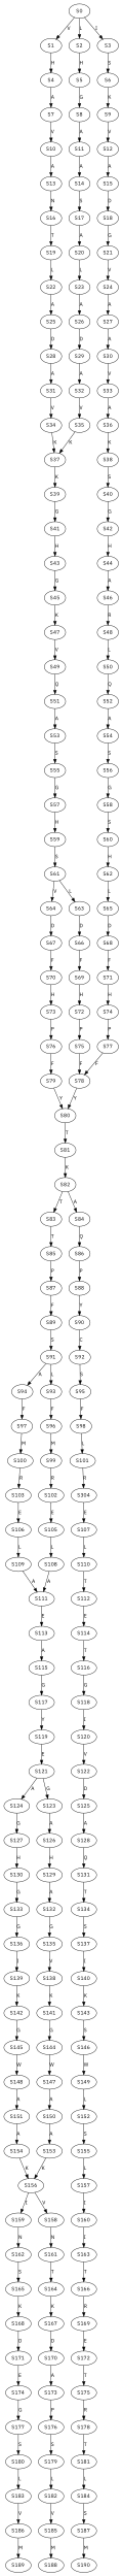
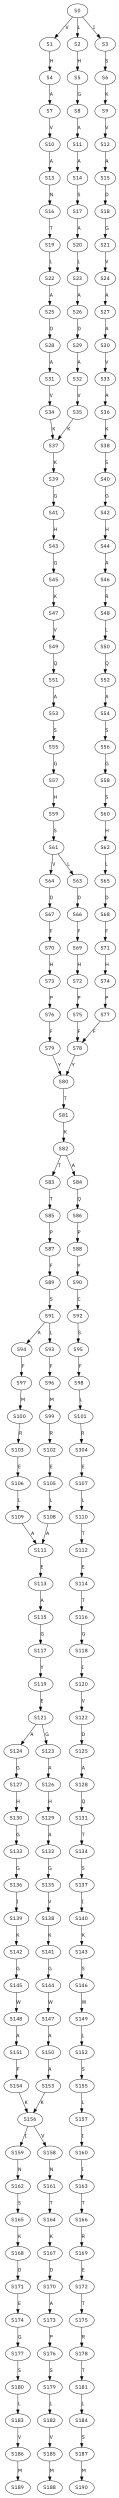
  strict digraph {
    fontname="IBM Plex Sans"
    node [fontname="IBM Plex Sans"]
    edge [fontname="IBM Plex Sans"]
    S0
    S1
    S2
    S3
    S4
    S5
    S6
    S7
    S8
    S9
    S10
    S11
    S12
    S13
    S14
    S15
    S16
    S17
    S18
    S19
    S20
    S21
    S22
    S23
    S24
    S25
    S26
    S27
    S28
    S29
    S30
    S31
    S32
    S33
    S34
    S35
    S36
    S37
    S38
    S39
    S40
    S41
    S42
    S43
    S44
    S45
    S46
    S47
    S48
    S49
    S50
    S51
    S52
    S53
    S54
    S55
    S56
    S57
    S58
    S59
    S60
    S61
    S62
    S63
    S64
    S65
    S66
    S67
    S68
    S69
    S70
    S71
    S72
    S73
    S74
    S75
    S76
    S77
    S78
    S79
    S80
    S81
    S82
    S83
    S84
    S85
    S86
    S87
    S88
    S89
    S90
    S91
    S92
    S93
    S94
    S95
    S96
    S97
    S98
    S99
    S100
    S101
    S102
    S103
    n105 [label=S304]
    S105
    S106
    S107
    S108
    S109
    S110
    S111
    S112
    S113
    S114
    S115
    S116
    S117
    S118
    S119
    S120
    S121
    S122
    S123
    S124
    S125
    S126
    S127
    S128
    S129
    S130
    S131
    S132
    S133
    S134
    S135
    S136
    S137
    S138
    S139
    S140
    S141
    S142
    S143
    S144
    S145
    S146
    S147
    S148
    S149
    S150
    S151
    S152
    S153
    S154
    S155
    S156
    S157
    S158
    S159
    S160
    S161
    S162
    S163
    S164
    S165
    S166
    S167
    S168
    S169
    S170
    S171
    S172
    S173
    S174
    S175
    S176
    S177
    S178
    S179
    S180
    S181
    S182
    S183
    S184
    S185
    S186
    S187
    S188
    S189
    S190
    S0 -> S1 [label=V]
    S0 -> S2 [label=L]
    S0 -> S3 [label=I]
    S1 -> S4 [label=H]
    S2 -> S5 [label=H]
    S3 -> S6 [label=S]
    S4 -> S7 [label=A]
    S5 -> S8 [label=G]
    S6 -> S9 [label=K]
    S7 -> S10 [label=V]
    S8 -> S11 [label=A]
    S9 -> S12 [label=V]
    S10 -> S13 [label=A]
    S11 -> S14 [label=A]
    S12 -> S15 [label=A]
    S13 -> S16 [label=N]
    S14 -> S17 [label=S]
    S15 -> S18 [label=D]
    S16 -> S19 [label=T]
    S17 -> S20 [label=A]
    S18 -> S21 [label=G]
    S19 -> S22 [label=L]
    S20 -> S23 [label=L]
    S21 -> S24 [label=V]
    S22 -> S25 [label=A]
    S23 -> S26 [label=A]
    S24 -> S27 [label=A]
    S25 -> S28 [label=D]
    S26 -> S29 [label=D]
    S27 -> S30 [label=A]
    S28 -> S31 [label=A]
    S29 -> S32 [label=A]
    S30 -> S33 [label=V]
    S31 -> S34 [label=V]
    S32 -> S35 [label=V]
    S33 -> S36 [label=A]
    S34 -> S37 [label=K]
    S35 -> S37 [label=K]
    S36 -> S38 [label=K]
    S37 -> S39 [label=K]
    S38 -> S40 [label=S]
    S39 -> S41 [label=G]
    S40 -> S42 [label=G]
    S41 -> S43 [label=H]
    S42 -> S44 [label=H]
    S43 -> S45 [label=G]
    S44 -> S46 [label=A]
    S45 -> S47 [label=K]
    S46 -> S48 [label=R]
    S47 -> S49 [label=V]
    S48 -> S50 [label=L]
    S49 -> S51 [label=Q]
    S50 -> S52 [label=Q]
    S51 -> S53 [label=A]
    S52 -> S54 [label=A]
    S53 -> S55 [label=S]
    S54 -> S56 [label=S]
    S55 -> S57 [label=G]
    S56 -> S58 [label=G]
    S57 -> S59 [label=H]
    S58 -> S60 [label=S]
    S59 -> S61 [label=S]
    S60 -> S62 [label=H]
    S61 -> S63 [label=L]
    S61 -> S64 [label=V]
    S62 -> S65 [label=L]
    S63 -> S66 [label=D]
    S64 -> S67 [label=D]
    S65 -> S68 [label=D]
    S66 -> S69 [label=F]
    S67 -> S70 [label=F]
    S68 -> S71 [label=F]
    S69 -> S72 [label=H]
    S70 -> S73 [label=H]
    S71 -> S74 [label=H]
    S72 -> S75 [label=P]
    S73 -> S76 [label=P]
    S74 -> S77 [label=P]
    S75 -> S78 [label=F]
    S76 -> S79 [label=F]
    S77 -> S78 [label=F]
    S78 -> S80 [label=Y]
    S79 -> S80 [label=Y]
    S80 -> S81 [label=T]
    S81 -> S82 [label=K]
    S82 -> S83 [label=T]
    S82 -> S84 [label=A]
    S83 -> S85 [label=T]
    S84 -> S86 [label=Q]
    S85 -> S87 [label=P]
    S86 -> S88 [label=P]
    S87 -> S89 [label=F]
    S88 -> S90 [label=Y]
    S89 -> S91 [label=S]
    S90 -> S92 [label=C]
    S91 -> S93 [label=L]
    S91 -> S94 [label=A]
    S92 -> S95 [label=S]
    S93 -> S96 [label=F]
    S94 -> S97 [label=F]
    S95 -> S98 [label=F]
    S96 -> S99 [label=M]
    S97 -> S100 [label=M]
    S98 -> S101 [label=L]
    S99 -> S102 [label=R]
    S100 -> S103 [label=R]
    S101 -> n105 [label=R]
    S102 -> S105 [label=E]
    S103 -> S106 [label=E]
    n105 -> S107 [label=E]
    S105 -> S108 [label=L]
    S106 -> S109 [label=L]
    S107 -> S110 [label=L]
    S108 -> S111 [label=A]
    S109 -> S111 [label=A]
    S110 -> S112 [label=T]
    S111 -> S113 [label=E]
    S112 -> S114 [label=E]
    S113 -> S115 [label=A]
    S114 -> S116 [label=T]
    S115 -> S117 [label=G]
    S116 -> S118 [label=G]
    S117 -> S119 [label=Y]
    S118 -> S120 [label=I]
    S119 -> S121 [label=E]
    S120 -> S122 [label=V]
    S121 -> S123 [label=G]
    S121 -> S124 [label=A]
    S122 -> S125 [label=D]
    S123 -> S126 [label=A]
    S124 -> S127 [label=G]
    S125 -> S128 [label=A]
    S126 -> S129 [label=H]
    S127 -> S130 [label=H]
    S128 -> S131 [label=Q]
    S129 -> S132 [label=A]
    S130 -> S133 [label=G]
    S131 -> S134 [label=T]
    S132 -> S135 [label=G]
    S133 -> S136 [label=G]
    S134 -> S137 [label=S]
    S135 -> S138 [label=V]
    S136 -> S139 [label=I]
    S137 -> S140 [label=I]
    S138 -> S141 [label=K]
    S139 -> S142 [label=K]
    S140 -> S143 [label=K]
    S141 -> S144 [label=G]
    S142 -> S145 [label=G]
    S143 -> S146 [label=S]
    S144 -> S147 [label=W]
    S145 -> S148 [label=W]
    S146 -> S149 [label=W]
    S147 -> S150 [label=A]
    S148 -> S151 [label=A]
    S149 -> S152 [label=L]
    S150 -> S153 [label=A]
-   S151 -> S154 [label=A]
+   S151 -> S154 [label=F]
    S152 -> S155 [label=S]
    S153 -> S156 [label=K]
    S154 -> S156 [label=K]
    S155 -> S157 [label=L]
    S156 -> S158 [label=V]
    S156 -> S159 [label=I]
    S157 -> S160 [label=I]
    S158 -> S161 [label=N]
    S159 -> S162 [label=N]
    S160 -> S163 [label=I]
    S161 -> S164 [label=T]
    S162 -> S165 [label=S]
    S163 -> S166 [label=T]
    S164 -> S167 [label=K]
    S165 -> S168 [label=K]
    S166 -> S169 [label=R]
    S167 -> S170 [label=D]
    S168 -> S171 [label=D]
    S169 -> S172 [label=E]
    S170 -> S173 [label=A]
    S171 -> S174 [label=E]
    S172 -> S175 [label=T]
    S173 -> S176 [label=P]
    S174 -> S177 [label=G]
    S175 -> S178 [label=R]
    S176 -> S179 [label=S]
    S177 -> S180 [label=S]
    S178 -> S181 [label=T]
    S179 -> S182 [label=L]
    S180 -> S183 [label=L]
    S181 -> S184 [label=L]
    S182 -> S185 [label=V]
    S183 -> S186 [label=V]
    S184 -> S187 [label=S]
    S185 -> S188 [label=M]
    S186 -> S189 [label=M]
    S187 -> S190 [label=M]
  }
